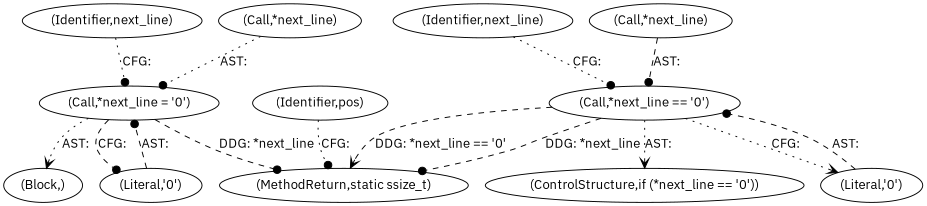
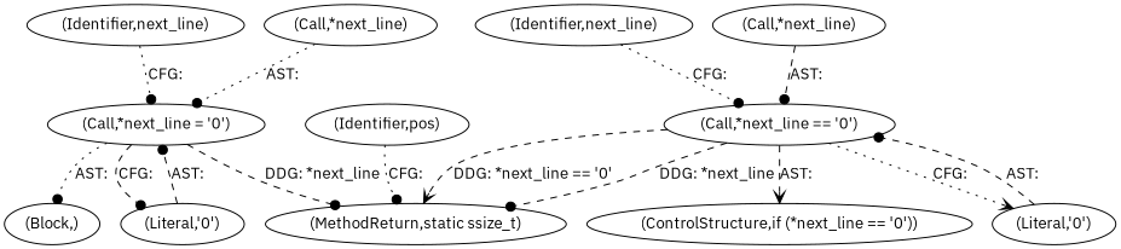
  digraph {
    fontname="IBM Plex Sans"
    node [fontname="IBM Plex Sans"]
    edge [arrowhead=dot fontname="IBM Plex Sans" style=dotted]
    n1 [label="(Call,*next_line = '\0')"]
    n2 [label="(Block,)"]
    n3 [label="(Literal,'\0')"]
    n4 [label="(MethodReturn,static ssize_t)"]
    n5 [label="(Call,*next_line == '\0')"]
    n6 [label="(ControlStructure,if (*next_line == '\0'))"]
    n7 [label="(Literal,'\0')"]
    n8 [label="(Identifier,next_line)"]
    n9 [label="(Call,*next_line)"]
    n10 [label="(Identifier,next_line)"]
    n11 [label="(Call,*next_line)"]
    n12 [label="(Identifier,pos)"]
-   n1 -> n2 [arrowhead=vee label="AST: "]
+   n1 -> n2 [label="AST: "]
    n1 -> n3 [label="CFG: " style=dashed]
    n1 -> n4 [label="DDG: *next_line" style=dashed]
    n3 -> n1 [label="AST: " style=dashed]
    n5 -> n4 [arrowhead=vee label="DDG: *next_line == '\0'" style=dashed]
    n5 -> n4 [label="DDG: *next_line" style=dashed]
-   n5 -> n6 [arrowhead=vee label="AST: "]
+   n5 -> n6 [arrowhead=vee label="AST: " style=dashed]
    n5 -> n7 [arrowhead=vee label="CFG: "]
    n7 -> n5 [label="AST: " style=dashed]
    n8 -> n1 [label="CFG: "]
    n9 -> n1 [label="AST: "]
    n10 -> n5 [label="CFG: "]
    n11 -> n5 [label="AST: " style=dashed]
    n12 -> n4 [label="CFG: "]
  }
